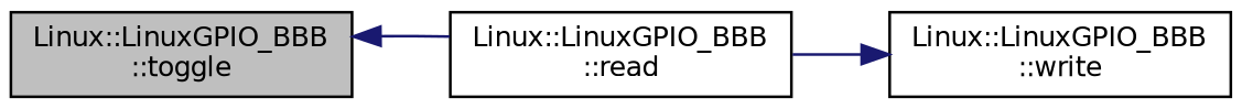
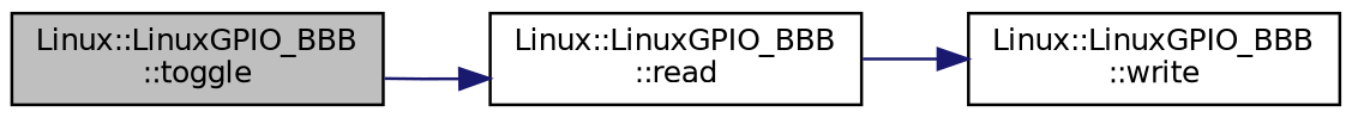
  digraph {
    rankdir=LR
    node [color=black fillcolor=white fontname=Helvetica fontsize=10 shape=record style=filled]
    edge [color=midnightblue fontname=Helvetica fontsize=10 labelfontname=Helvetica labelfontsize=10 style=solid]
    n1 [fillcolor=grey75 fontcolor=black height=0.2 label="Linux::LinuxGPIO_BBB\l::toggle" width=0.4]
    n2 [height=0.2 label="Linux::LinuxGPIO_BBB\l::read" width=0.4]
    n3 [height=0.2 label="Linux::LinuxGPIO_BBB\l::write" width=0.4]
-   n2 -> n1
+   n1 -> n2
    n2 -> n3
  }
